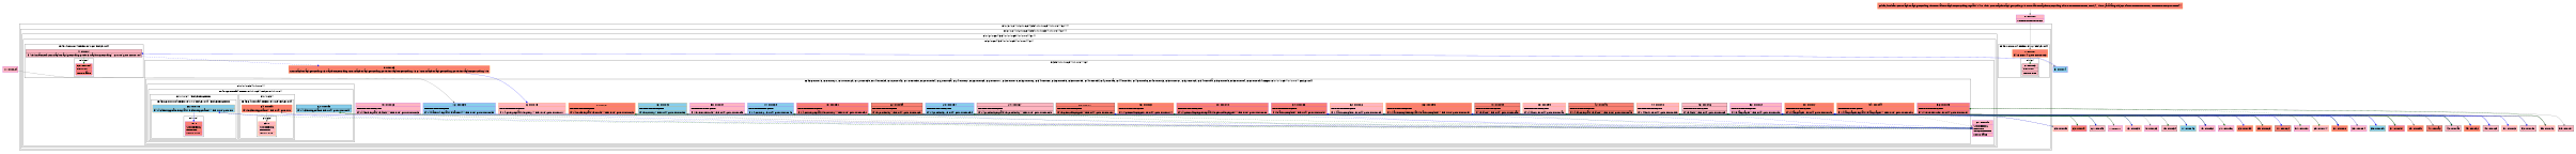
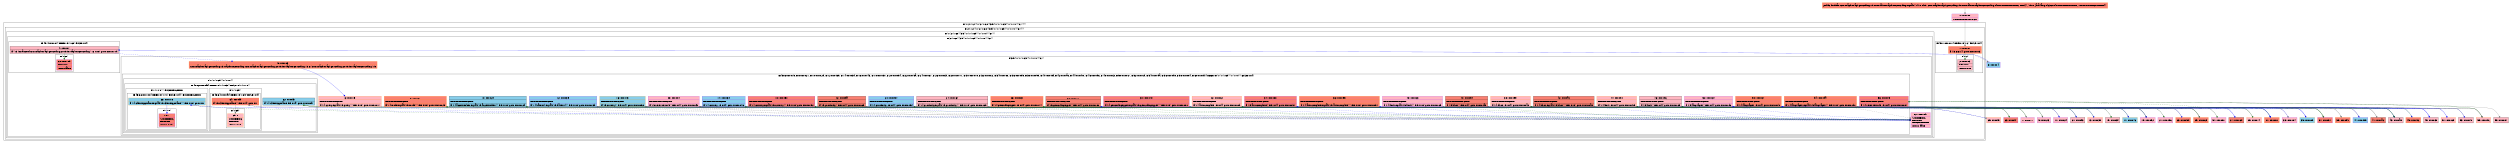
  digraph {
    node [color=darkorange fillcolor=lightpink shape=record style=filled]
    edge [arrowhead=dot color=blue]
    n1 [color=black label="{2\:\ 0x0003|RETURN\l|return true\l}"]
    n2 [fillcolor=salmon label="{1\:\ 0x0001|if (r5 == r4) goto L_0x0003\l}"]
    n3 [color=purple fillcolor=salmon label="{68\:\ 0x010d|RETURN\l|return false\l}"]
    n4 [color=black label="{4\:\ 0x0007|if ((r5 instanceof com.mapbox.api.geocoding.p009v5.MapboxGeocoding) != true) goto L_0x010d\l}"]
    n5 [label="{69\:\ ?|SYNTHETIC\lRETURN\l|return true\l}"]
    n6 [fillcolor=salmon label="{64\:\ 0x00fb|if (r5.clientAppName() == null) goto L_?\l}"]
    n7 [color=purple fillcolor=salmon label="{70\:\ ?|SYNTHETIC\lRETURN\l|return true\l}"]
    n8 [fillcolor=skyblue label="{66\:\ 0x0108|if (r4.clientAppName.equals(r5.clientAppName()) == true) goto L_?\l}"]
    n9 [color=black fillcolor=skyblue label="{62\:\ 0x00f5|if (r4.clientAppName == null) goto L_0x00f7\l}"]
    n10 [label="{6\:\ 0x0015|ADDED_TO_REGION\l|if (r4.query.equals(r5.query()) == true) goto L_0x0017\l}"]
    n11 [fillcolor=salmon label="{8\:\ 0x0021|ADDED_TO_REGION\l|if (r4.mode.equals(r5.mode()) == true) goto L_0x0023\l}"]
+   n12 [color=black fillcolor=skyblue label="{10\:\ 0x002d|ADDED_TO_REGION\l|if (r4.accessToken.equals(r5.accessToken()) == true) goto L_0x002f\l}"]
    n13 [color=purple fillcolor=skyblue label="{12\:\ 0x0039|ADDED_TO_REGION\l|if (r4.baseUrl.equals(r5.baseUrl()) == true) goto L_0x003b\l}"]
    n14 [color=purple fillcolor=skyblue label="{14\:\ 0x003d|ADDED_TO_REGION\l|if (r4.country != null) goto L_0x0046\l}"]
    n15 [fillcolor=skyblue label="{16\:\ 0x0043|ADDED_TO_REGION\l|if (r5.country() == null) goto L_0x0052\l}"]
    n16 [color=purple fillcolor=salmon label="{18\:\ 0x0050|ADDED_TO_REGION\l|if (r4.country.equals(r5.country()) == true) goto L_0x0052\l}"]
    n17 [color=purple fillcolor=skyblue label="{20\:\ 0x0054|ADDED_TO_REGION\l|if (r4.proximity != null) goto L_0x005d\l}"]
    n18 [color=black fillcolor=salmon label="{22\:\ 0x005a|ADDED_TO_REGION\l|if (r5.proximity() == null) goto L_0x0069\l}"]
    n19 [color=black label="{24\:\ 0x0067|ADDED_TO_REGION\l|if (r4.proximity.equals(r5.proximity()) == true) goto L_0x0069\l}"]
    n20 [fillcolor=salmon label="{26\:\ 0x006b|ADDED_TO_REGION\l|if (r4.geocodingTypes != null) goto L_0x0074\l}"]
    n21 [color=black fillcolor=salmon label="{28\:\ 0x0071|ADDED_TO_REGION\l|if (r5.geocodingTypes() == null) goto L_0x0080\l}"]
    n22 [color=purple fillcolor=salmon label="{30\:\ 0x007e|ADDED_TO_REGION\l|if (r4.geocodingTypes.equals(r5.geocodingTypes()) == true) goto L_0x0080\l}"]
    n23 [label="{32\:\ 0x0082|ADDED_TO_REGION\l|if (r4.autocomplete != null) goto L_0x008b\l}"]
    n24 [color=purple fillcolor=salmon label="{34\:\ 0x0088|ADDED_TO_REGION\l|if (r5.autocomplete() == null) goto L_0x0097\l}"]
    n25 [fillcolor=salmon label="{36\:\ 0x0095|ADDED_TO_REGION\l|if (r4.autocomplete.equals(r5.autocomplete()) == true) goto L_0x0097\l}"]
    n26 [label="{38\:\ 0x0099|ADDED_TO_REGION\l|if (r4.bbox != null) goto L_0x00a2\l}"]
    n27 [color=black fillcolor=salmon label="{40\:\ 0x009f|ADDED_TO_REGION\l|if (r5.bbox() == null) goto L_0x00ae\l}"]
    n28 [color=black fillcolor=salmon label="{42\:\ 0x00ac|ADDED_TO_REGION\l|if (r4.bbox.equals(r5.bbox()) == true) goto L_0x00ae\l}"]
    n29 [label="{44\:\ 0x00b0|ADDED_TO_REGION\l|if (r4.limit != null) goto L_0x00b9\l}"]
    n30 [color=black label="{46\:\ 0x00b6|ADDED_TO_REGION\l|if (r5.limit() == null) goto L_0x00c5\l}"]
    n31 [color=purple label="{48\:\ 0x00c3|ADDED_TO_REGION\l|if (r4.limit.equals(r5.limit()) == true) goto L_0x00c5\l}"]
    n32 [fillcolor=salmon label="{50\:\ 0x00c7|ADDED_TO_REGION\l|if (r4.languages != null) goto L_0x00d0\l}"]
    n33 [color=purple label="{52\:\ 0x00cd|ADDED_TO_REGION\l|if (r5.languages() == null) goto L_0x00dc\l}"]
    n34 [fillcolor=salmon label="{54\:\ 0x00da|ADDED_TO_REGION\l|if (r4.languages.equals(r5.languages()) == true) goto L_0x00dc\l}"]
    n35 [color=purple fillcolor=salmon label="{56\:\ 0x00de|ADDED_TO_REGION\l|if (r4.reverseMode != null) goto L_0x00e7\l}"]
    n36 [color=purple label="{58\:\ 0x00e4|ADDED_TO_REGION\l|if (r5.reverseMode() == null) goto L_0x00f3\l}"]
    n37 [fillcolor=salmon label="{5\:\ 0x0009|com.mapbox.api.geocoding.v5.MapboxGeocoding com.mapbox.api.geocoding.p009v5.MapboxGeocoding r5 = (com.mapbox.api.geocoding.p009v5.MapboxGeocoding) r5\l}"]
    n38 [color=purple label="{67\:\ 0x010b|SYNTHETIC\lRETURN\lORIG_RETURN\l|return false\l}"]
    n39 [color=purple fillcolor=skyblue label="{3\:\ 0x0004}"]
    n40 [color=purple fillcolor=salmon label="{63\:\ 0x00f7}"]
    n41 [label="{65\:\ 0x00fe}"]
    n42 [color=purple label="{7\:\ 0x0017}"]
    n43 [color=purple label="{9\:\ 0x0023}"]
    n44 [color=purple label="{11\:\ 0x002f}"]
    n45 [label="{13\:\ 0x003b}"]
    n46 [color=black label="{15\:\ 0x003f}"]
    n47 [fillcolor=skyblue label="{17\:\ 0x0046}"]
    n48 [color=purple label="{19\:\ 0x0052}"]
    n49 [color=purple label="{21\:\ 0x0056}"]
    n50 [fillcolor=salmon label="{23\:\ 0x005d}"]
    n51 [fillcolor=salmon label="{25\:\ 0x0069}"]
    n52 [color=black fillcolor=salmon label="{27\:\ 0x006d}"]
    n53 [label="{29\:\ 0x0074}"]
    n54 [fillcolor=salmon label="{31\:\ 0x0080}"]
    n55 [color=purple label="{33\:\ 0x0084}"]
    n56 [fillcolor=skyblue label="{35\:\ 0x008b}"]
    n57 [color=purple fillcolor=salmon label="{37\:\ 0x0097}"]
    n58 [fillcolor=salmon label="{39\:\ 0x009b}"]
    n59 [color=black fillcolor=salmon label="{41\:\ 0x00a2}"]
    n60 [color=black label="{43\:\ 0x00ae}"]
    n61 [fillcolor=salmon label="{45\:\ 0x00b2}"]
+   n62 [color=purple fillcolor=skyblue label="{47\:\ 0x00b9}"]
    n63 [color=black label="{49\:\ 0x00c5}"]
    n64 [label="{51\:\ 0x00c9}"]
    n65 [color=black label="{53\:\ 0x00d0}"]
    n66 [label="{55\:\ 0x00dc}"]
    n67 [color=purple label="{57\:\ 0x00e0}"]
    n68 [color=black label="{59\:\ 0x00e7}"]
    n69 [color=black label="{61\:\ 0x00f3}"]
    n70 [color=purple label="{0\:\ 0x0000|MTH_ENTER_BLOCK\l}"]
    n71 [fillcolor=salmon label="{public boolean com.mapbox.api.geocoding.v5.AutoValue_MapboxGeocoding.equals((r4v0 'this' com.mapbox.api.geocoding.v5.AutoValue_MapboxGeocoding A[IMMUTABLE_TYPE, THIS]), (r5v0 java.lang.Object A[IMMUTABLE_TYPE, METHOD_ARGUMENT])) }"]
    subgraph cluster_1 {
      label="R(1:(2:(1:2)|(1:(2:(1:68)|(3:5|(1:(1:(1:69))(1:(1:70)))|67)))))"
      subgraph cluster_2 {
        label="R(2:(1:2)|(1:(2:(1:68)|(3:5|(1:(1:(1:69))(1:(1:70)))|67))))"
        subgraph cluster_3 {
          label="IF [B:1:0x0001] THEN: R(1:2) ELSE: null"
          n2
          subgraph cluster_4 {
            label="R(1:2)"
            n1
          }
        }
        subgraph cluster_5 {
          label="R(1:(2:(1:68)|(3:5|(1:(1:(1:69))(1:(1:70)))|67)))"
          subgraph cluster_6 {
            label="R(2:(1:68)|(3:5|(1:(1:(1:69))(1:(1:70)))|67))"
            subgraph cluster_7 {
              label="IF [B:4:0x0007] THEN: R(1:68) ELSE: null"
              n4
              subgraph cluster_8 {
                label="R(1:68)"
                n3
              }
            }
            subgraph cluster_9 {
              label="R(3:5|(1:(1:(1:69))(1:(1:70)))|67)"
              n37
              n38
              subgraph cluster_10 {
                label="IF [B:6:0x0015, B:8:0x0021, B:10:0x002d, B:12:0x0039, B:14:0x003d, B:16:0x0043, B:18:0x0050, B:20:0x0054, B:22:0x005a, B:24:0x0067, B:26:0x006b, B:28:0x0071, B:30:0x007e, B:32:0x0082, B:34:0x0088, B:36:0x0095, B:38:0x0099, B:40:0x009f, B:42:0x00ac, B:44:0x00b0, B:46:0x00b6, B:48:0x00c3, B:50:0x00c7, B:52:0x00cd, B:54:0x00da, B:56:0x00de, B:58:0x00e4, B:60:0x00f1] THEN: R(1:(1:(1:69))(1:(1:70))) ELSE: null"
                n10
                n11
+               n12
                n13
                n14
                n15
                n16
                n17
                n18
                n19
                n20
                n21
                n22
                n23
                n24
                n25
                n26
                n27
                n28
                n29
                n30
                n31
                n32
                n33
                n34
                n35
                n36
                subgraph cluster_11 {
                  label="R(1:(1:(1:69))(1:(1:70)))"
                  subgraph cluster_12 {
                    label="IF [B:62:0x00f5] THEN: R(1:(1:69)) ELSE: R(1:(1:70))"
                    n9
                    subgraph cluster_13 {
                      label="R(1:(1:69))"
                      subgraph cluster_14 {
                        label="IF [B:64:0x00fb] THEN: R(1:69) ELSE: null"
                        n6
                        subgraph cluster_15 {
                          label="R(1:69)"
                          n5
                        }
                      }
                    }
                    subgraph cluster_16 {
                      label="R(1:(1:70)) | ELSE_IF_CHAIN\l"
                      subgraph cluster_17 {
                        label="IF [B:66:0x0108] THEN: R(1:70) ELSE: null | ELSE_IF_CHAIN\l"
                        n8
                        subgraph cluster_18 {
                          label="R(1:70)"
                          n7
                        }
                      }
                    }
                  }
                }
              }
            }
          }
        }
      }
    }
    n2 -> n1 [color=darkgreen]
    n2 -> n39 [arrowhead=diamond color=gray40 style=dashed]
    n4 -> n3 [arrowhead=diamond color=darkgreen]
    n4 -> n37 [style=dashed]
    n6 -> n5 [arrowhead=diamond color=gray40]
    n6 -> n38 [arrowhead=diamond style=dashed]
    n8 -> n7 [arrowhead=diamond]
    n8 -> n38 [color=darkgreen style=dashed]
    n9 -> n40 [arrowhead=diamond color=darkgreen]
    n9 -> n41 [color=gray40 style=dashed]
    n10 -> n38 [arrowhead=diamond style=dashed]
    n10 -> n42 [arrowhead=diamond color=gray40]
    n11 -> n38 [color=gray40 style=dashed]
    n11 -> n43 [arrowhead=diamond color=gray40]
+   n12 -> n38 [arrowhead=diamond color=gray40 style=dashed]
+   n12 -> n44 [arrowhead=diamond]
    n13 -> n38 [color=gray40 style=dashed]
    n13 -> n45
    n14 -> n46 [color=darkgreen style=dashed]
    n14 -> n47 [arrowhead=diamond]
    n15 -> n38 [color=gray40 style=dashed]
    n15 -> n48 [color=gray40]
    n16 -> n38 [color=darkgreen style=dashed]
    n16 -> n48
    n17 -> n49 [arrowhead=diamond color=darkgreen style=dashed]
    n17 -> n50
    n18 -> n38 [style=dashed]
    n18 -> n51 [color=gray40]
    n19 -> n38 [color=darkgreen style=dashed]
    n19 -> n51 [color=gray40]
    n20 -> n52 [style=dashed]
    n20 -> n53 [color=darkgreen]
    n21 -> n38 [arrowhead=diamond color=darkgreen style=dashed]
    n21 -> n54 [arrowhead=diamond]
    n22 -> n38 [style=dashed]
    n22 -> n54
    n23 -> n55 [color=gray40 style=dashed]
    n23 -> n56 [arrowhead=diamond]
    n24 -> n38 [arrowhead=diamond style=dashed]
    n24 -> n57 [arrowhead=diamond color=darkgreen]
    n25 -> n38 [arrowhead=diamond style=dashed]
    n25 -> n57 [color=gray40]
    n26 -> n58 [arrowhead=diamond color=gray40 style=dashed]
    n26 -> n59 [color=gray40]
    n27 -> n38 [arrowhead=diamond color=darkgreen style=dashed]
    n27 -> n60 [arrowhead=diamond]
    n28 -> n38 [style=dashed]
    n28 -> n60 [arrowhead=diamond color=darkgreen]
    n29 -> n61 [arrowhead=diamond style=dashed]
+   n29 -> n62 [arrowhead=diamond]
    n30 -> n38 [style=dashed]
    n30 -> n63 [arrowhead=diamond]
    n31 -> n38 [color=darkgreen style=dashed]
    n32 -> n64 [style=dashed]
    n32 -> n65
    n33 -> n38 [style=dashed]
    n33 -> n66 [arrowhead=diamond color=gray40]
    n34 -> n38 [color=gray40 style=dashed]
    n34 -> n66 [color=gray40]
    n35 -> n67 [color=darkgreen style=dashed]
    n35 -> n68 [color=gray40]
    n36 -> n38 [arrowhead=diamond color=gray40 style=dashed]
    n36 -> n69 [arrowhead=diamond]
    n37 -> n10 [arrowhead=diamond]
    n39 -> n4
    n40 -> n6 [color=gray40]
    n41 -> n8
    n42 -> n11 [color=darkgreen]
+   n43 -> n12 [color=darkgreen]
    n44 -> n13 [arrowhead=diamond color=gray40]
    n45 -> n14 [color=darkgreen]
    n46 -> n15 [color=gray40]
    n47 -> n16 [color=darkgreen]
    n48 -> n17 [color=darkgreen]
    n49 -> n18 [arrowhead=diamond color=gray40]
    n50 -> n19 [arrowhead=diamond color=gray40]
    n51 -> n20 [color=darkgreen]
    n52 -> n21
    n53 -> n22 [arrowhead=diamond color=gray40]
    n54 -> n23 [arrowhead=diamond color=darkgreen]
    n55 -> n24 [arrowhead=diamond]
    n56 -> n25
    n57 -> n26 [arrowhead=diamond color=darkgreen]
    n58 -> n27 [color=gray40]
    n59 -> n28 [color=gray40]
    n60 -> n29 [color=darkgreen]
    n61 -> n30 [arrowhead=diamond color=darkgreen]
+   n62 -> n31 [arrowhead=diamond color=gray40]
    n63 -> n32 [arrowhead=diamond]
    n64 -> n33
    n65 -> n34 [arrowhead=diamond color=gray40]
    n66 -> n35 [color=darkgreen]
    n67 -> n36 [arrowhead=diamond color=gray40]
    n69 -> n9 [color=darkgreen]
    n70 -> n2 [arrowhead=diamond color=gray40]
    n71 -> n70 [arrowhead=diamond color=gray40]
  }
